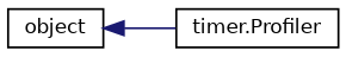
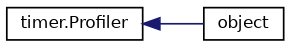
  digraph {
    rankdir=LR
    node [color=black fillcolor=white fontname=Helvetica fontsize=10 shape=record style=filled]
    n1 [height=0.2 label=object width=0.4]
    n2 [height=0.2 label="timer.Profiler" width=0.4]
-   n1 -> n2 [color=midnightblue dir=back fontname=Helvetica fontsize=10 labelfontname=Helvetica labelfontsize=10 style=solid]
+   n2 -> n1 [color=midnightblue dir=back fontname=Helvetica fontsize=10 labelfontname=Helvetica labelfontsize=10 style=solid]
  }
